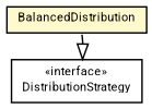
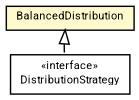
  digraph {
    nodesep=0.15
    rankdir=TB
    ranksep=0.25
    node [fontcolor=black fontname=Roboto fontsize=8 margin=0 shape=plaintext]
    n1 [height=0 label=<<table title="de.lmu.ifi.dbs.elki.index.tree.metrical.mtreevariants.strategies.split.distribution.BalancedDistribution" border="0" cellborder="1" cellspacing="0" cellpadding="2" bgcolor="lemonChiffon" href="BalancedDistribution.html" target="_parent"> 		<tr><td><table border="0" cellspacing="0" cellpadding="1"> 		<tr><td align="center" balign="center"> <font face="Roboto">BalancedDistribution</font> </td></tr> 		</table></td></tr> 		</table>> width=0]
    n2 [height=0 label=<<table title="de.lmu.ifi.dbs.elki.index.tree.metrical.mtreevariants.strategies.split.distribution.DistributionStrategy" border="0" cellborder="1" cellspacing="0" cellpadding="2" href="DistributionStrategy.html" target="_parent"> 		<tr><td><table border="0" cellspacing="0" cellpadding="1"> 		<tr><td align="center" balign="center"> &#171;interface&#187; </td></tr> 		<tr><td align="center" balign="center"> <font face="Roboto">DistributionStrategy</font> </td></tr> 		</table></td></tr> 		</table>> width=0]
-   n2 -> n1 [arrowtail=empty color=black dir=back fontname=Roboto fontsize=7 labelfontname=Roboto labelfontsize=7 style=dashed weight=9]
+   n1 -> n2 [arrowtail=empty color=black dir=back fontname=Roboto fontsize=7 labelfontname=Roboto labelfontsize=7 style=dashed weight=9]
  }
